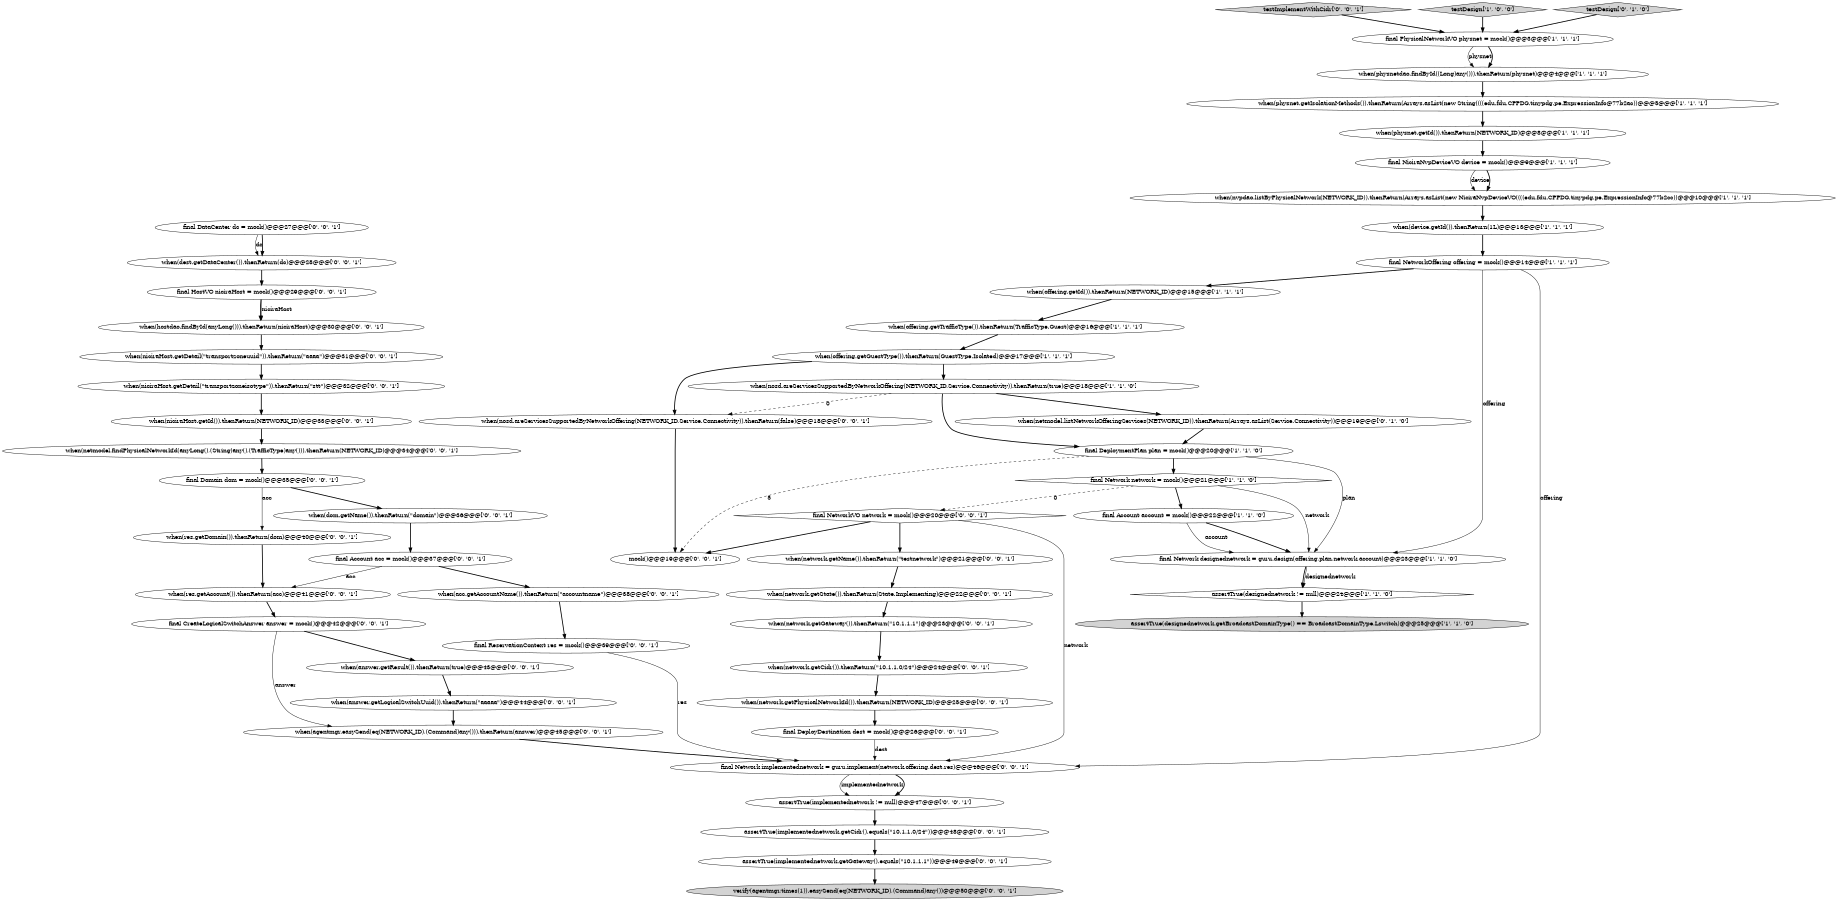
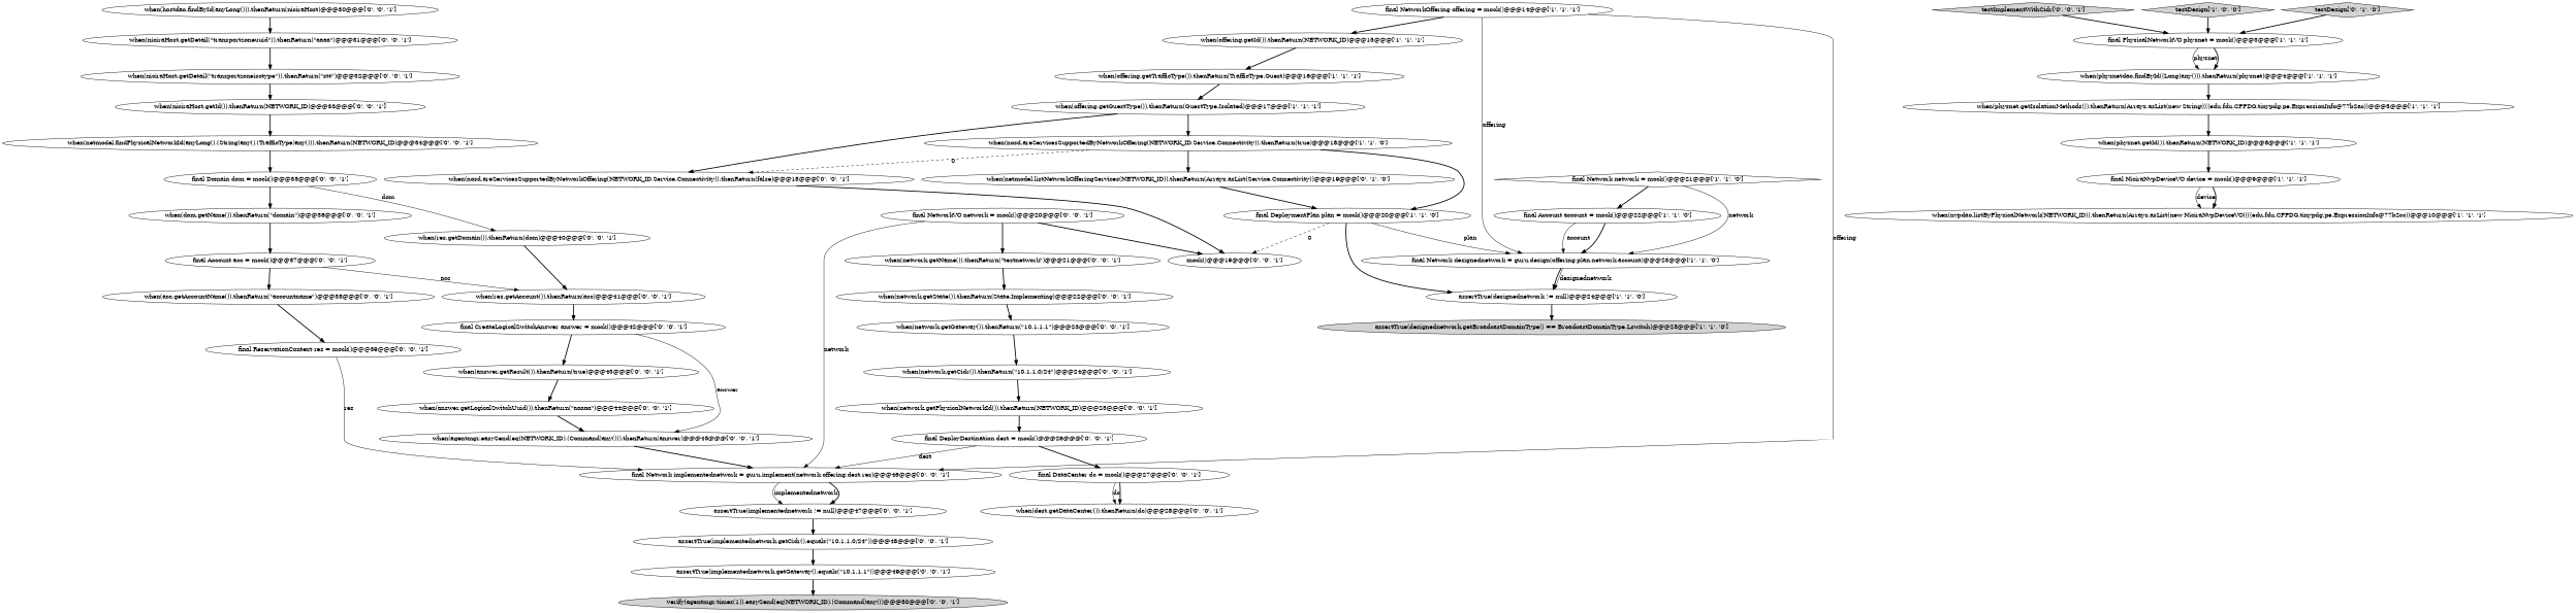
  digraph {
    node [fillcolor=white shape=ellipse style=filled]
    edge [style=bold]
    n1 [label="assertTrue(implementednetwork.getGateway().equals(\"10.1.1.1\"))@@@49@@@['0', '0', '1']"]
    n2 [fillcolor=lightgray label="verify(agentmgr,times(1)).easySend(eq(NETWORK_ID),(Command)any())@@@50@@@['0', '0', '1']"]
    n3 [label="when(res.getDomain()).thenReturn(dom)@@@40@@@['0', '0', '1']"]
    n4 [label="when(res.getAccount()).thenReturn(acc)@@@41@@@['0', '0', '1']"]
    n5 [label="final CreateLogicalSwitchAnswer answer = mock()@@@42@@@['0', '0', '1']"]
    n6 [label="when(dom.getName()).thenReturn(\"domain\")@@@36@@@['0', '0', '1']"]
    n7 [label="final Account acc = mock()@@@37@@@['0', '0', '1']"]
    n8 [label="when(acc.getAccountName()).thenReturn(\"accountname\")@@@38@@@['0', '0', '1']"]
    n9 [label="final NiciraNvpDeviceVO device = mock()@@@9@@@['1', '1', '1']"]
    n10 [label="when(nvpdao.listByPhysicalNetwork(NETWORK_ID)).thenReturn(Arrays.asList(new NiciraNvpDeviceVO((((edu.fdu.CPPDG.tinypdg.pe.ExpressionInfo@77b2cc))@@@10@@@['1', '1', '1']"]
-   n11 [label="when(device.getId()).thenReturn(1L)@@@13@@@['1', '1', '1']"]
    n12 [label="when(agentmgr.easySend(eq(NETWORK_ID),(Command)any())).thenReturn(answer)@@@45@@@['0', '0', '1']"]
    n13 [label="when(answer.getResult()).thenReturn(true)@@@43@@@['0', '0', '1']"]
    n14 [fillcolor=lightgray label="testImplementWithCidr['0', '0', '1']" shape=diamond]
    n15 [label="final PhysicalNetworkVO physnet = mock()@@@3@@@['1', '1', '1']"]
    n16 [label="when(physnetdao.findById((Long)any())).thenReturn(physnet)@@@4@@@['1', '1', '1']"]
-   n17 [label="final NetworkVO network = mock()@@@20@@@['0', '0', '1']" shape=diamond]
+   n17 [label="final NetworkVO network = mock()@@@20@@@['0', '0', '1']"]
    n18 [label="when(network.getName()).thenReturn(\"testnetwork\")@@@21@@@['0', '0', '1']"]
    n19 [label="final Network implementednetwork = guru.implement(network,offering,dest,res)@@@46@@@['0', '0', '1']"]
    n20 [label="mock()@@@19@@@['0', '0', '1']"]
    n21 [label="when(network.getState()).thenReturn(State.Implementing)@@@22@@@['0', '0', '1']"]
    n22 [label="assertTrue(implementednetwork != null)@@@47@@@['0', '0', '1']"]
    n23 [label="when(answer.getLogicalSwitchUuid()).thenReturn(\"aaaaa\")@@@44@@@['0', '0', '1']"]
    n24 [label="final NetworkOffering offering = mock()@@@14@@@['1', '1', '1']"]
    n25 [label="when(offering.getId()).thenReturn(NETWORK_ID)@@@15@@@['1', '1', '1']"]
    n26 [label="final Network designednetwork = guru.design(offering,plan,network,account)@@@23@@@['1', '1', '0']"]
    n27 [label="when(offering.getTrafficType()).thenReturn(TrafficType.Guest)@@@16@@@['1', '1', '1']"]
-   n28 [label="assertTrue(designednetwork != null)@@@24@@@['1', '1', '0']" shape=diamond]
+   n28 [label="assertTrue(designednetwork != null)@@@24@@@['1', '1', '0']"]
    n29 [label="when(nosd.areServicesSupportedByNetworkOffering(NETWORK_ID,Service.Connectivity)).thenReturn(true)@@@18@@@['1', '1', '0']"]
    n30 [label="when(nosd.areServicesSupportedByNetworkOffering(NETWORK_ID,Service.Connectivity)).thenReturn(false)@@@18@@@['0', '0', '1']"]
    n31 [label="final DeploymentPlan plan = mock()@@@20@@@['1', '1', '0']"]
    n32 [label="when(netmodel.listNetworkOfferingServices(NETWORK_ID)).thenReturn(Arrays.asList(Service.Connectivity))@@@19@@@['0', '1', '0']"]
    n33 [label="final Network network = mock()@@@21@@@['1', '1', '0']" shape=diamond]
    n34 [fillcolor=lightgray label="assertTrue(designednetwork.getBroadcastDomainType() == BroadcastDomainType.Lswitch)@@@25@@@['1', '1', '0']"]
    n35 [label="final Domain dom = mock()@@@35@@@['0', '0', '1']"]
    n36 [label="final Account account = mock()@@@22@@@['1', '1', '0']"]
    n37 [label="final ReservationContext res = mock()@@@39@@@['0', '0', '1']"]
    n38 [label="when(physnet.getId()).thenReturn(NETWORK_ID)@@@8@@@['1', '1', '1']"]
    n39 [label="when(offering.getGuestType()).thenReturn(GuestType.Isolated)@@@17@@@['1', '1', '1']"]
    n40 [fillcolor=lightgray label="testDesign['1', '0', '0']" shape=diamond]
    n41 [label="when(network.getGateway()).thenReturn(\"10.1.1.1\")@@@23@@@['0', '0', '1']"]
    n42 [label="when(network.getCidr()).thenReturn(\"10.1.1.0/24\")@@@24@@@['0', '0', '1']"]
    n43 [label="when(network.getPhysicalNetworkId()).thenReturn(NETWORK_ID)@@@25@@@['0', '0', '1']"]
-   n44 [label="final HostVO niciraHost = mock()@@@29@@@['0', '0', '1']"]
    n45 [label="when(hostdao.findById(anyLong())).thenReturn(niciraHost)@@@30@@@['0', '0', '1']"]
    n46 [label="when(niciraHost.getDetail(\"transportzoneuuid\")).thenReturn(\"aaaa\")@@@31@@@['0', '0', '1']"]
    n47 [label="final DeployDestination dest = mock()@@@26@@@['0', '0', '1']"]
    n48 [label="final DataCenter dc = mock()@@@27@@@['0', '0', '1']"]
    n49 [label="when(niciraHost.getDetail(\"transportzoneisotype\")).thenReturn(\"stt\")@@@32@@@['0', '0', '1']"]
    n50 [label="when(niciraHost.getId()).thenReturn(NETWORK_ID)@@@33@@@['0', '0', '1']"]
    n51 [label="when(physnet.getIsolationMethods()).thenReturn(Arrays.asList(new String((((edu.fdu.CPPDG.tinypdg.pe.ExpressionInfo@77b2ac))@@@5@@@['1', '1', '1']"]
    n52 [label="when(dest.getDataCenter()).thenReturn(dc)@@@28@@@['0', '0', '1']"]
    n53 [label="when(netmodel.findPhysicalNetworkId(anyLong(),(String)any(),(TrafficType)any())).thenReturn(NETWORK_ID)@@@34@@@['0', '0', '1']"]
    n54 [label="assertTrue(implementednetwork.getCidr().equals(\"10.1.1.0/24\"))@@@48@@@['0', '0', '1']"]
    n55 [fillcolor=lightgray label="testDesign['0', '1', '0']" shape=diamond]
    n1 -> n2
    n3 -> n4
    n4 -> n5
    n5 -> n12 [label=answer style=solid]
    n5 -> n13
    n6 -> n7
    n7 -> n4 [label=acc style=solid]
    n7 -> n8
    n8 -> n37
    n9 -> n10 [label=device style=solid]
    n9 -> n10
-   n10 -> n11
-   n11 -> n24
    n12 -> n19
    n13 -> n23
    n14 -> n15
    n15 -> n16 [label=physnet style=solid]
    n15 -> n16
    n16 -> n51
    n17 -> n18
    n17 -> n19 [label=network style=solid]
    n17 -> n20
    n18 -> n21
    n19 -> n22 [label=implementednetwork style=solid]
    n19 -> n22
    n21 -> n41
    n22 -> n54
    n23 -> n12
    n24 -> n19 [label=offering style=solid]
    n24 -> n25
    n24 -> n26 [label=offering style=solid]
    n25 -> n27
    n26 -> n28 [label=designednetwork style=solid]
    n26 -> n28
    n27 -> n39
    n28 -> n34
    n29 -> n30 [label=0 style=dashed]
    n29 -> n31
    n29 -> n32
    n30 -> n20
-   n31 -> n20 [label=5 style=dashed]
+   n31 -> n20 [label=0 style=dashed]
    n31 -> n26 [label=plan style=solid]
-   n31 -> n33
+   n31 -> n28
    n32 -> n31
-   n33 -> n17 [label=0 style=dashed]
    n33 -> n26 [label=network style=solid]
    n33 -> n36
-   n35 -> n3 [label=acc style=solid]
+   n35 -> n3 [label=dom style=solid]
    n35 -> n6
    n36 -> n26
    n36 -> n26 [label=account style=solid]
    n37 -> n19 [label=res style=solid]
    n38 -> n9
    n39 -> n29
    n39 -> n30
    n40 -> n15
    n41 -> n42
    n42 -> n43
    n43 -> n47
-   n44 -> n45
-   n44 -> n45 [label=niciraHost style=solid]
    n45 -> n46
    n46 -> n49
    n47 -> n19 [label=dest style=solid]
+   n47 -> n48
    n48 -> n52 [label=dc style=solid]
    n48 -> n52
    n49 -> n50
    n50 -> n53
    n51 -> n38
-   n52 -> n44
    n53 -> n35
    n54 -> n1
    n55 -> n15
  }
